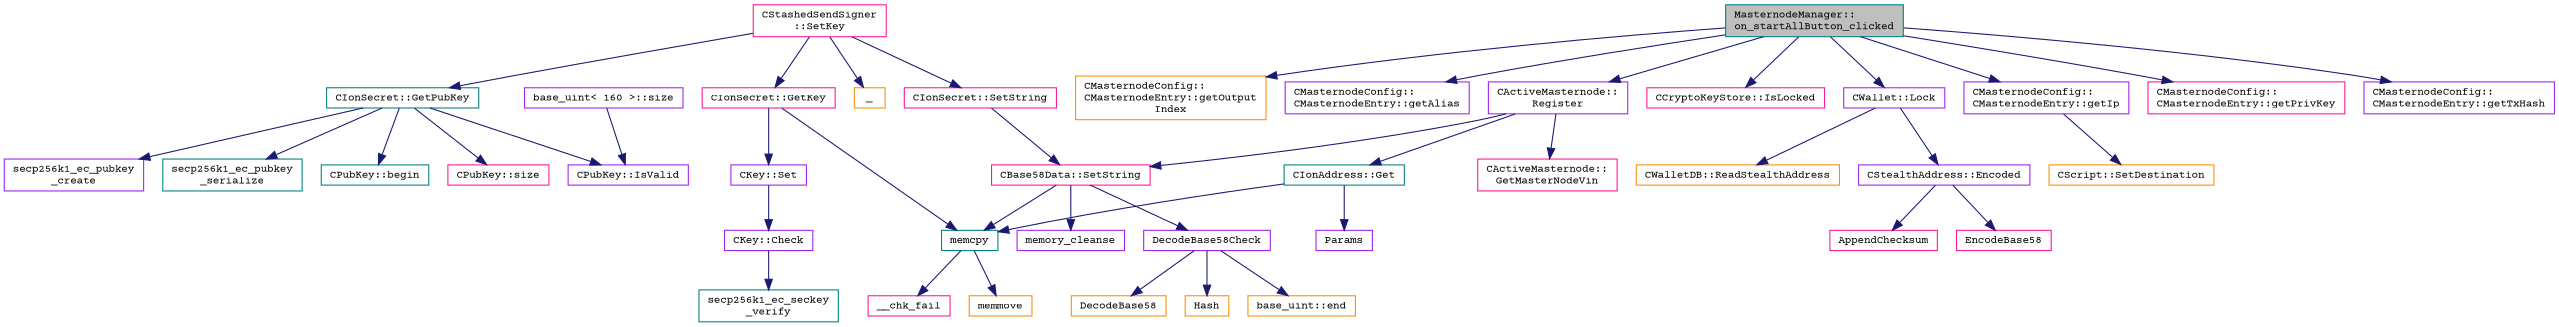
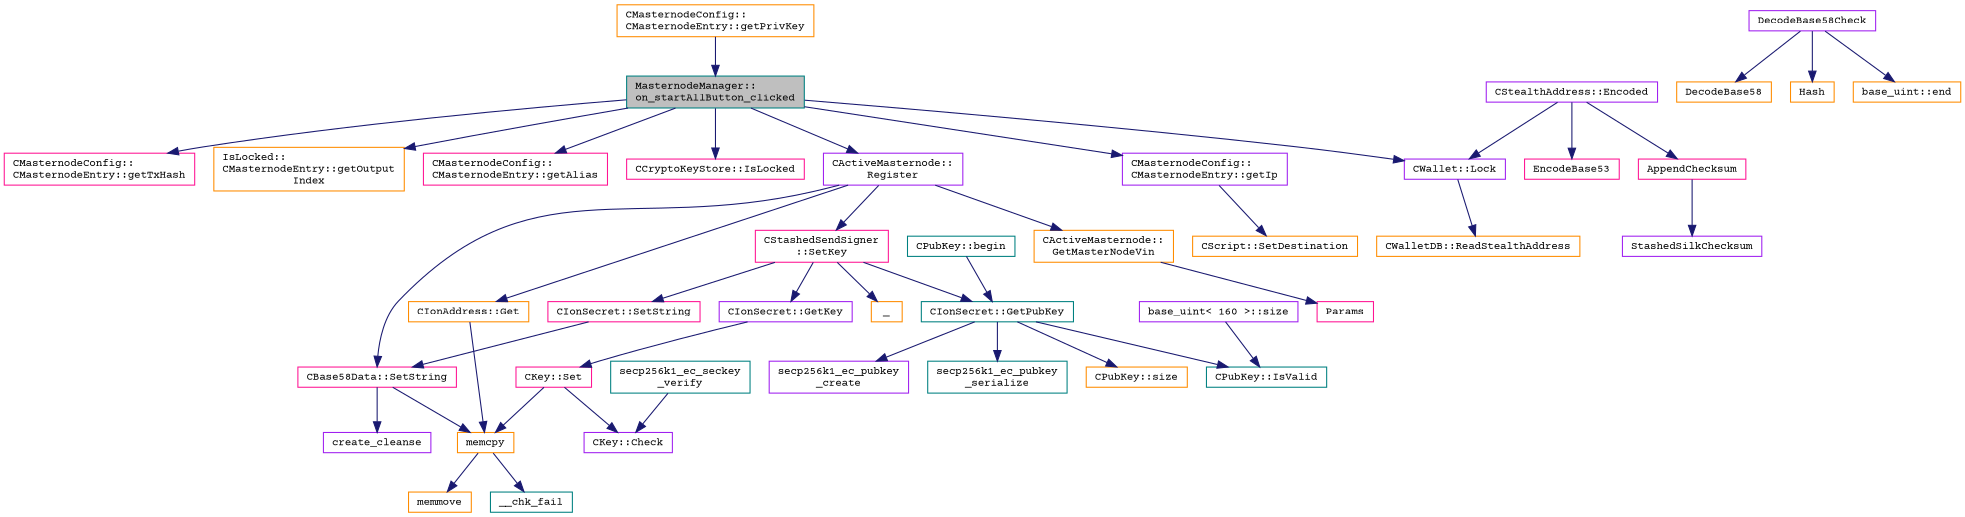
  digraph {
    fontname="Courier Prime"
    rankdir=TB
    node [color=deeppink fillcolor=white fontname="Courier Prime" fontsize=10 shape=record style=filled]
    edge [color=midnightblue fontname="Courier Prime" fontsize=10 labelfontname=Helvetica labelfontsize=10 style=solid]
    n1 [color=teal fillcolor=grey75 fontcolor=black height=0.2 label="MasternodeManager::\lon_startAllButton_clicked" width=0.4]
    n2 [height=0.2 label="CCryptoKeyStore::IsLocked" width=0.4]
    n3 [color=purple height=0.2 label="CActiveMasternode::\lRegister" width=0.4]
    n4 [color=purple height=0.2 label="CMasternodeConfig::\lCMasternodeEntry::getIp" width=0.4]
-   n5 [height=0.2 label="CMasternodeConfig::\lCMasternodeEntry::getPrivKey" width=0.4]
-   n6 [color=purple height=0.2 label="CMasternodeConfig::\lCMasternodeEntry::getTxHash" width=0.4]
-   n7 [color=darkorange height=0.2 label="CMasternodeConfig::\lCMasternodeEntry::getOutput\lIndex" width=0.4]
-   n8 [color=purple height=0.2 label="CMasternodeConfig::\lCMasternodeEntry::getAlias" width=0.4]
+   n5 [color=darkorange height=0.2 label="CMasternodeConfig::\lCMasternodeEntry::getPrivKey" width=0.4]
+   n6 [height=0.2 label="CMasternodeConfig::\lCMasternodeEntry::getTxHash" width=0.4]
+   n7 [color=darkorange height=0.2 label="IsLocked::\lCMasternodeEntry::getOutput\lIndex" width=0.4]
+   n8 [height=0.2 label="CMasternodeConfig::\lCMasternodeEntry::getAlias" width=0.4]
    n9 [color=purple height=0.2 label="CWallet::Lock" width=0.4]
    n10 [height=0.2 label="CStashedSendSigner\l::SetKey" width=0.4]
    n11 [height=0.2 label="CBase58Data::SetString" width=0.4]
-   n12 [height=0.2 label="CActiveMasternode::\lGetMasterNodeVin" width=0.4]
-   n13 [color=teal height=0.2 label="CIonAddress::Get" width=0.4]
+   n12 [color=darkorange height=0.2 label="CActiveMasternode::\lGetMasterNodeVin" width=0.4]
+   n13 [color=darkorange height=0.2 label="CIonAddress::Get" width=0.4]
    n14 [color=darkorange height=0.2 label="CScript::SetDestination" width=0.4]
    n15 [color=purple height=0.2 label="CStealthAddress::Encoded" width=0.4]
    n16 [color=darkorange height=0.2 label="CWalletDB::ReadStealthAddress" width=0.4]
    n17 [height=0.2 label="CIonSecret::SetString" width=0.4]
    n18 [color=darkorange height=0.2 label=_ width=0.4]
-   n19 [height=0.2 label="CIonSecret::GetKey" width=0.4]
+   n19 [color=purple height=0.2 label="CIonSecret::GetKey" width=0.4]
    n20 [color=teal height=0.2 label="CIonSecret::GetPubKey" width=0.4]
    n21 [color=purple height=0.2 label=DecodeBase58Check width=0.4]
-   n22 [color=teal height=0.2 label=memcpy width=0.4]
-   n23 [color=purple height=0.2 label=memory_cleanse width=0.4]
-   n24 [color=purple height=0.2 label=Params width=0.4]
-   n25 [color=purple height=0.2 label="CKey::Set" width=0.4]
+   n22 [color=darkorange height=0.2 label=memcpy width=0.4]
+   n23 [color=purple height=0.2 label=create_cleanse width=0.4]
+   n24 [height=0.2 label=Params width=0.4]
+   n25 [height=0.2 label="CKey::Set" width=0.4]
    n26 [color=purple height=0.2 label="secp256k1_ec_pubkey\l_create" width=0.4]
    n27 [color=teal height=0.2 label="secp256k1_ec_pubkey\l_serialize" width=0.4]
    n28 [color=teal height=0.2 label="CPubKey::begin" width=0.4]
-   n29 [height=0.2 label="CPubKey::size" width=0.4]
-   n30 [color=purple height=0.2 label="CPubKey::IsValid" width=0.4]
+   n29 [color=darkorange height=0.2 label="CPubKey::size" width=0.4]
+   n30 [color=teal height=0.2 label="CPubKey::IsValid" width=0.4]
    n31 [color=darkorange height=0.2 label=DecodeBase58 width=0.4]
    n32 [color=darkorange height=0.2 label=Hash width=0.4]
    n33 [color=darkorange height=0.2 label="base_uint::end" width=0.4]
    n34 [color=darkorange height=0.2 label=memmove width=0.4]
-   n35 [height=0.2 label=__chk_fail width=0.4]
+   n35 [color=teal height=0.2 label=__chk_fail width=0.4]
    n36 [color=purple height=0.2 label="CKey::Check" width=0.4]
    n37 [color=teal height=0.2 label="secp256k1_ec_seckey\l_verify" width=0.4]
    n38 [color=purple height=0.2 label="base_uint\< 160 \>::size" width=0.4]
    n39 [height=0.2 label=AppendChecksum width=0.4]
-   n40 [height=0.2 label=EncodeBase58 width=0.4]
+   n40 [height=0.2 label=EncodeBase53 width=0.4]
+   n41 [color=purple height=0.2 label=StashedSilkChecksum width=0.4]
    n1 -> n2
    n1 -> n3
    n1 -> n4
-   n1 -> n5
+   n5 -> n1
    n1 -> n6
    n1 -> n7
    n1 -> n8
    n1 -> n9
+   n3 -> n10
    n3 -> n11
    n3 -> n12
    n3 -> n13
    n4 -> n14
-   n9 -> n15
+   n15 -> n9
    n9 -> n16
    n10 -> n17
    n10 -> n18
    n10 -> n19
    n10 -> n20
-   n11 -> n21
    n11 -> n22
    n11 -> n23
    n13 -> n22
-   n13 -> n24
+   n12 -> n24
    n15 -> n39
    n15 -> n40
    n17 -> n11
    n19 -> n25
    n20 -> n26
    n20 -> n27
-   n20 -> n28
+   n28 -> n20
    n20 -> n29
    n20 -> n30
    n21 -> n31
    n21 -> n32
    n21 -> n33
    n22 -> n34
    n22 -> n35
-   n19 -> n22
+   n25 -> n22
    n25 -> n36
-   n36 -> n37
+   n37 -> n36
    n38 -> n30
+   n39 -> n41
  }
